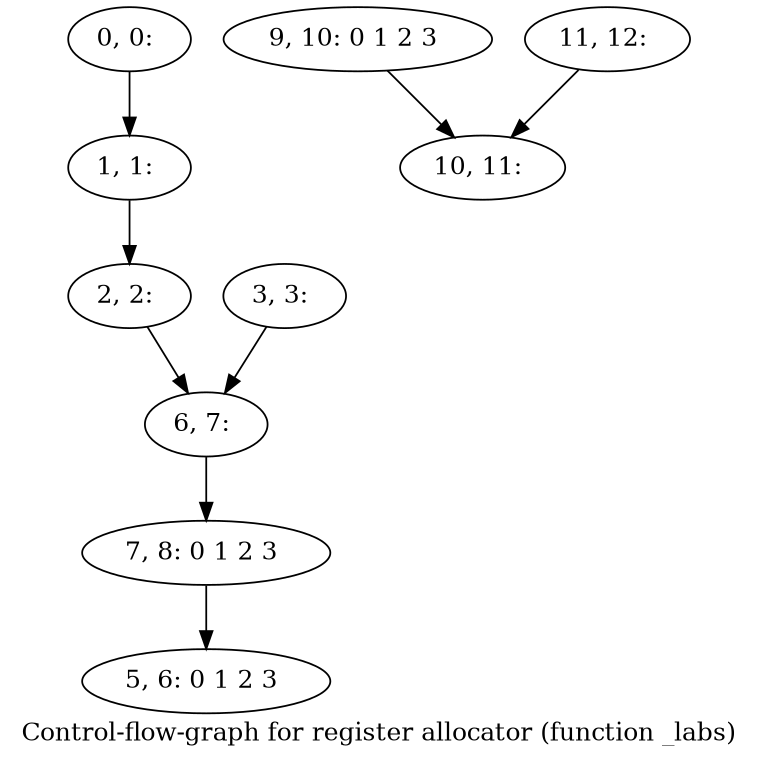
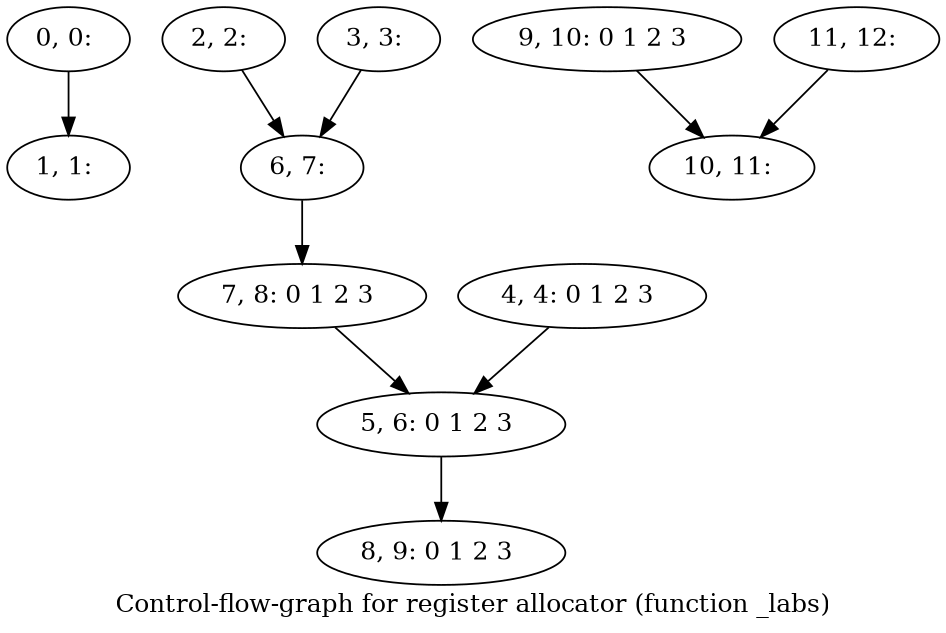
  digraph {
    label="Control-flow-graph for register allocator (function _labs)"
    n1 [label="0, 0: "]
    n2 [label="1, 1: "]
    n3 [label="2, 2: "]
    n4 [label="6, 7: "]
    n5 [label="3, 3: "]
+   n6 [label="4, 4: 0 1 2 3 "]
    n7 [label="5, 6: 0 1 2 3 "]
    n8 [label="7, 8: 0 1 2 3 "]
+   n9 [label="8, 9: 0 1 2 3 "]
    n10 [label="9, 10: 0 1 2 3 "]
    n11 [label="10, 11: "]
    n12 [label="11, 12: "]
    n1 -> n2
-   n2 -> n3
    n3 -> n4
    n4 -> n8
    n5 -> n4
+   n6 -> n7
+   n7 -> n9
    n8 -> n7
    n10 -> n11
    n12 -> n11
  }
